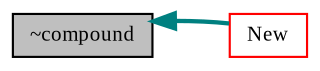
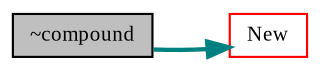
  digraph {
    rankdir=LR
    fontname="Liberation Serif"
    node [fontname="Liberation Serif" fontsize=10 shape=record]
    n1 [color=black fillcolor=grey75 fontcolor=black height=0.2 label="~compound" style=filled width=0.4]
    n2 [color=red height=0.2 label=New width=0.4]
-   n2 -> n1 [color=teal fontname="Liberation Serif" fontsize=10 labelfontname=FreeSans labelfontsize=10 style=bold]
+   n1 -> n2 [color=teal fontname="Liberation Serif" fontsize=10 labelfontname=FreeSans labelfontsize=10 style=bold]
  }
